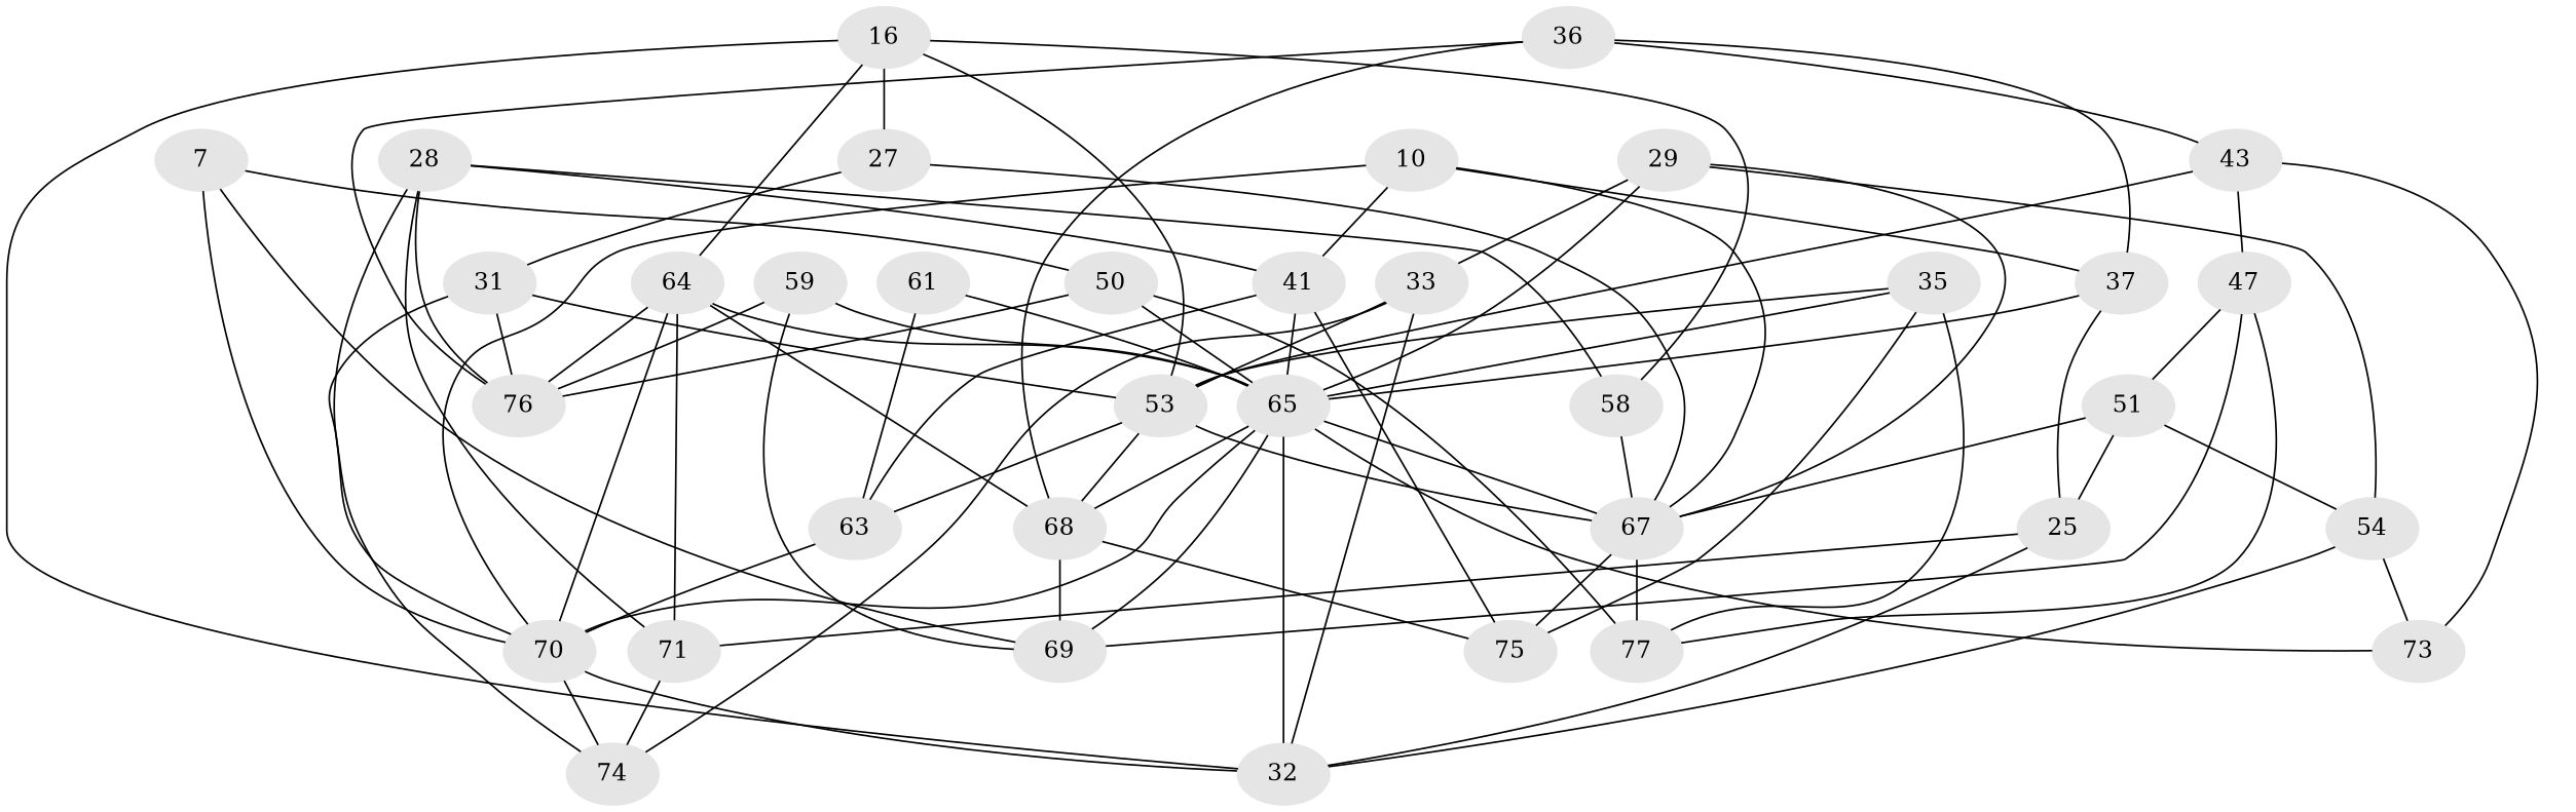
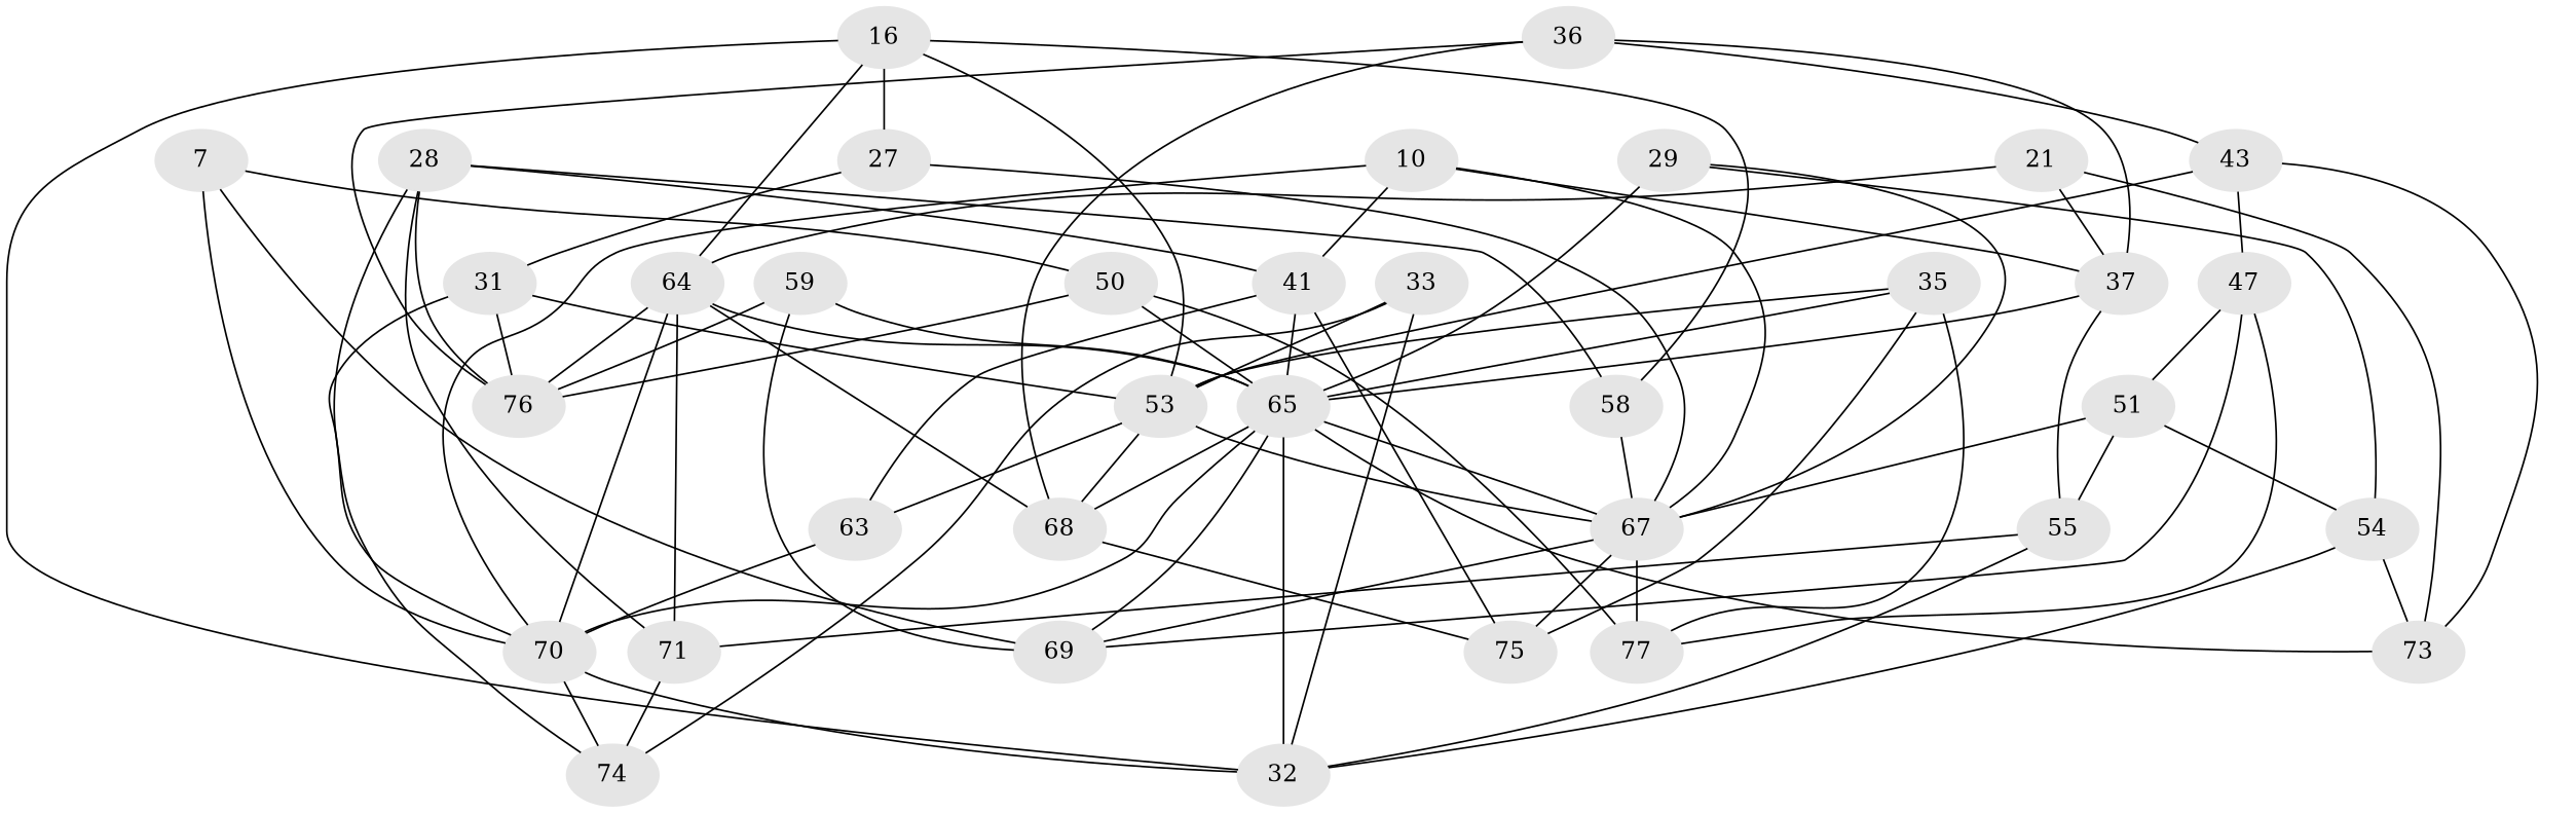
  graph {
    node [color=gray90 style=filled]
    50 [super="+11"]
    76 [super="+9+38+44"]
    65 [super="+19+20+60+52"]
    77 [super="+26"]
    7
    69 [super="+42"]
    70 [super="+40"]
    n8 [label=32 super="+3+4"]
    74
    16 [super="+15"]
    27
    53 [super="+34"]
    58
    64 [super="+49+46+57"]
    31
    67 [super="+48+66"]
    68 [super="+25+45"]
    63
    71
    37 [super="+17"]
-   55 [label=25]
+   55
+   21
    73
    75
    28 [super="+18"]
    41 [super="+39"]
    29
    33
    54
    n30 [label=10]
    35
    36
    43
    47
    51
    59
-   61
    50 -- 76 [weight=2]
    50 -- 65
    50 -- 77 [weight=2]
    65 -- 69 [weight=2]
    65 -- 70
    65 -- n8 [weight=2]
    65 -- 67 [weight=2]
    65 -- 68 [weight=3]
    65 -- 73
    7 -- 50
    7 -- 69 [weight=2]
    7 -- 70
    70 -- n8 [weight=2]
    70 -- 74
    16 -- n8
    16 -- 27 [weight=2]
    16 -- 53
    16 -- 58
    16 -- 64
    27 -- 31
    27 -- 67
    53 -- 67
    53 -- 68
    53 -- 63
    58 -- 67 [weight=2]
    64 -- 76 [weight=2]
    64 -- 65 [weight=3]
    64 -- 70 [weight=2]
    64 -- 68
    64 -- 71
    31 -- 76
    31 -- 74
    31 -- 53
    67 -- 77 [weight=2]
    67 -- 75
-   68 -- 69
+   67 -- 69
    68 -- 75
    63 -- 70
    71 -- 74
    37 -- 65
    37 -- 55
    55 -- n8
    55 -- 71
+   21 -- 64
+   21 -- 37 [weight=2]
+   21 -- 73
    28 -- 76 [weight=2]
    28 -- 70
    28 -- 58
    28 -- 71
    28 -- 41
    41 -- 65 [weight=2]
    41 -- 63
    41 -- 75
    29 -- 65
    29 -- 67
-   29 -- 33
    29 -- 54
    33 -- n8
    33 -- 74
    33 -- 53
    54 -- n8
    54 -- 73
    n30 -- 70
    n30 -- 67
    n30 -- 37
    n30 -- 41
    35 -- 65
    35 -- 77
    35 -- 53
    35 -- 75
    36 -- 76
    36 -- 68
    36 -- 37
    36 -- 43
    43 -- 53
    43 -- 73
    43 -- 47
    47 -- 77
    47 -- 69
    47 -- 51
    51 -- 67
    51 -- 55
    51 -- 54
    59 -- 76
    59 -- 65
    59 -- 69 [weight=2]
-   61 -- 65 [weight=2]
-   61 -- 63
  }
